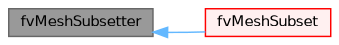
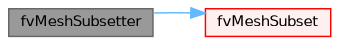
  digraph {
    rankdir=LR
    node [fontname=Helvetica fontsize=10 shape=box style=filled]
    n1 [color=gray40 fillcolor=grey60 fontcolor=black height=0.2 label=fvMeshSubsetter width=0.4]
    n2 [color=red fillcolor="#FFF0F0" height=0.2 label=fvMeshSubset width=0.4]
-   n1 -> n2 [color=steelblue1 dir=back fontname=Helvetica fontsize=10 labelfontname=Helvetica labelfontsize=10 style=solid]
+   n2 -> n1 [color=steelblue1 dir=back fontname=Helvetica fontsize=10 labelfontname=Helvetica labelfontsize=10 style=solid]
  }
